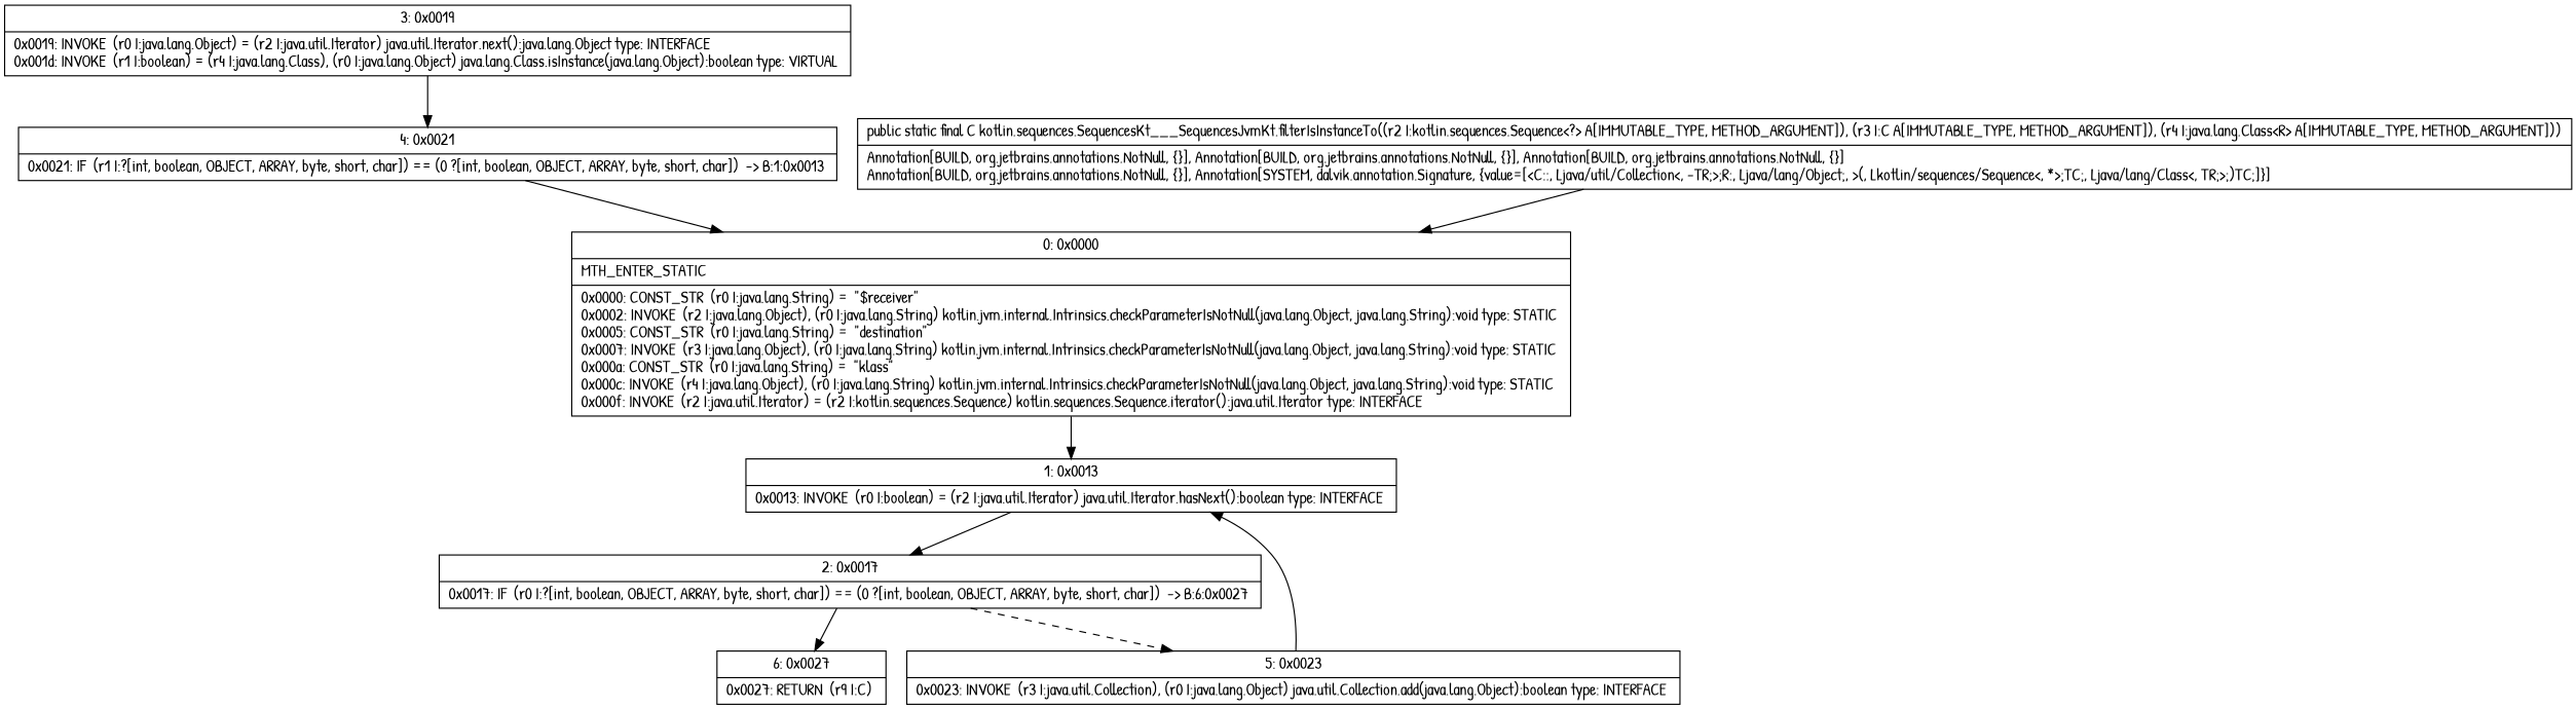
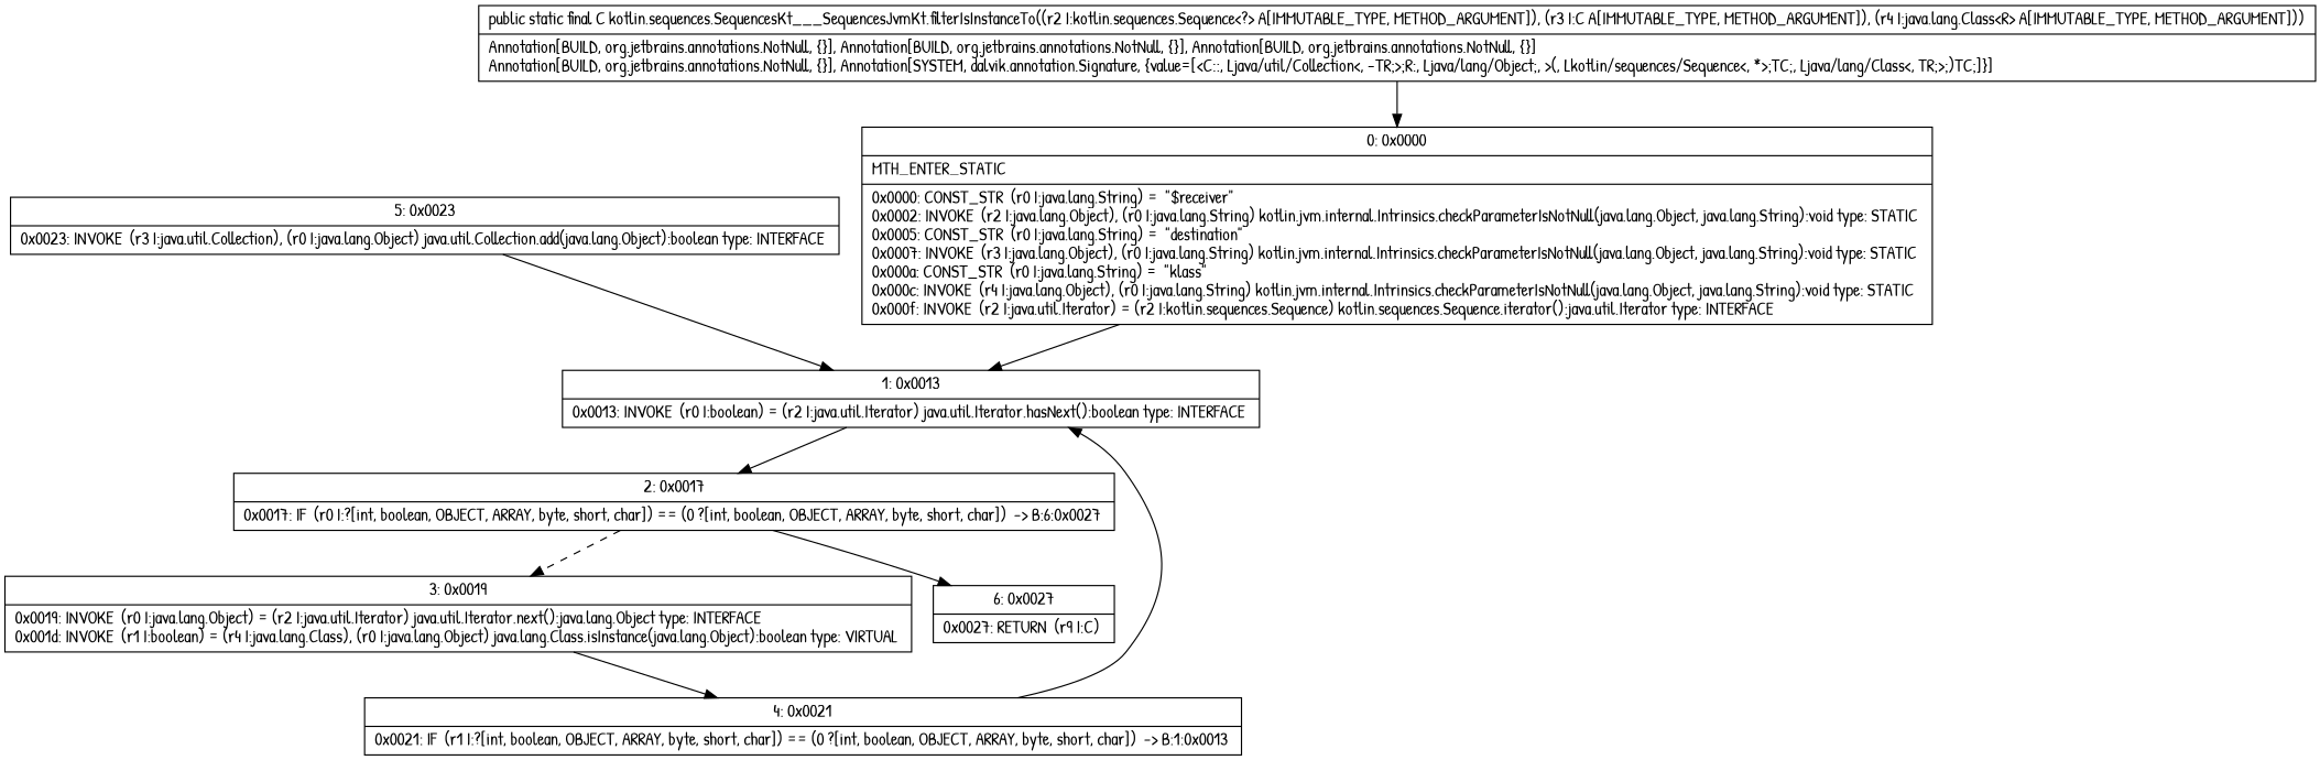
  digraph {
    fontname="Patrick Hand"
    node [fontname="Patrick Hand" shape=record]
    edge [fontname="Patrick Hand"]
    n1 [label="{0\:\ 0x0000|MTH_ENTER_STATIC\l|0x0000: CONST_STR  (r0 I:java.lang.String) =  \"$receiver\" \l0x0002: INVOKE  (r2 I:java.lang.Object), (r0 I:java.lang.String) kotlin.jvm.internal.Intrinsics.checkParameterIsNotNull(java.lang.Object, java.lang.String):void type: STATIC \l0x0005: CONST_STR  (r0 I:java.lang.String) =  \"destination\" \l0x0007: INVOKE  (r3 I:java.lang.Object), (r0 I:java.lang.String) kotlin.jvm.internal.Intrinsics.checkParameterIsNotNull(java.lang.Object, java.lang.String):void type: STATIC \l0x000a: CONST_STR  (r0 I:java.lang.String) =  \"klass\" \l0x000c: INVOKE  (r4 I:java.lang.Object), (r0 I:java.lang.String) kotlin.jvm.internal.Intrinsics.checkParameterIsNotNull(java.lang.Object, java.lang.String):void type: STATIC \l0x000f: INVOKE  (r2 I:java.util.Iterator) = (r2 I:kotlin.sequences.Sequence) kotlin.sequences.Sequence.iterator():java.util.Iterator type: INTERFACE \l}"]
    n2 [label="{1\:\ 0x0013|0x0013: INVOKE  (r0 I:boolean) = (r2 I:java.util.Iterator) java.util.Iterator.hasNext():boolean type: INTERFACE \l}"]
    n3 [label="{2\:\ 0x0017|0x0017: IF  (r0 I:?[int, boolean, OBJECT, ARRAY, byte, short, char]) == (0 ?[int, boolean, OBJECT, ARRAY, byte, short, char])  \-\> B:6:0x0027 \l}"]
    n4 [label="{3\:\ 0x0019|0x0019: INVOKE  (r0 I:java.lang.Object) = (r2 I:java.util.Iterator) java.util.Iterator.next():java.lang.Object type: INTERFACE \l0x001d: INVOKE  (r1 I:boolean) = (r4 I:java.lang.Class), (r0 I:java.lang.Object) java.lang.Class.isInstance(java.lang.Object):boolean type: VIRTUAL \l}"]
    n5 [label="{6\:\ 0x0027|0x0027: RETURN  (r9 I:C) \l}"]
    n6 [label="{4\:\ 0x0021|0x0021: IF  (r1 I:?[int, boolean, OBJECT, ARRAY, byte, short, char]) == (0 ?[int, boolean, OBJECT, ARRAY, byte, short, char])  \-\> B:1:0x0013 \l}"]
    n7 [label="{5\:\ 0x0023|0x0023: INVOKE  (r3 I:java.util.Collection), (r0 I:java.lang.Object) java.util.Collection.add(java.lang.Object):boolean type: INTERFACE \l}"]
    n8 [label="{public static final C kotlin.sequences.SequencesKt___SequencesJvmKt.filterIsInstanceTo((r2 I:kotlin.sequences.Sequence\<?\> A[IMMUTABLE_TYPE, METHOD_ARGUMENT]), (r3 I:C A[IMMUTABLE_TYPE, METHOD_ARGUMENT]), (r4 I:java.lang.Class\<R\> A[IMMUTABLE_TYPE, METHOD_ARGUMENT]))  | Annotation[BUILD, org.jetbrains.annotations.NotNull, \{\}], Annotation[BUILD, org.jetbrains.annotations.NotNull, \{\}], Annotation[BUILD, org.jetbrains.annotations.NotNull, \{\}]\lAnnotation[BUILD, org.jetbrains.annotations.NotNull, \{\}], Annotation[SYSTEM, dalvik.annotation.Signature, \{value=[\<C::, Ljava\/util\/Collection\<, \-TR;\>;R:, Ljava\/lang\/Object;, \>(, Lkotlin\/sequences\/Sequence\<, *\>;TC;, Ljava\/lang\/Class\<, TR;\>;)TC;]\}]\l}"]
    n1 -> n2
    n2 -> n3
-   n3 -> n7 [style=dashed]
+   n3 -> n4 [style=dashed]
    n3 -> n5
    n4 -> n6
-   n6 -> n1
+   n6 -> n2
    n7 -> n2
    n8 -> n1
  }
